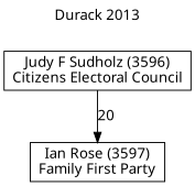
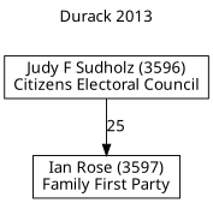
  digraph {
    label="Durack 2013"
    labelloc=t
    mclimit=10
    fontname="Noto Sans"
    node [shape=box fontname="Noto Sans"]
    n1 [label="Ian Rose (3597)\nFamily First Party"]
    n2 [label="Judy F Sudholz (3596)\nCitizens Electoral Council"]
-   n2 -> n1 [label=20 fontname="Noto Sans"]
+   n2 -> n1 [label=25 fontname="Noto Sans"]
  }
